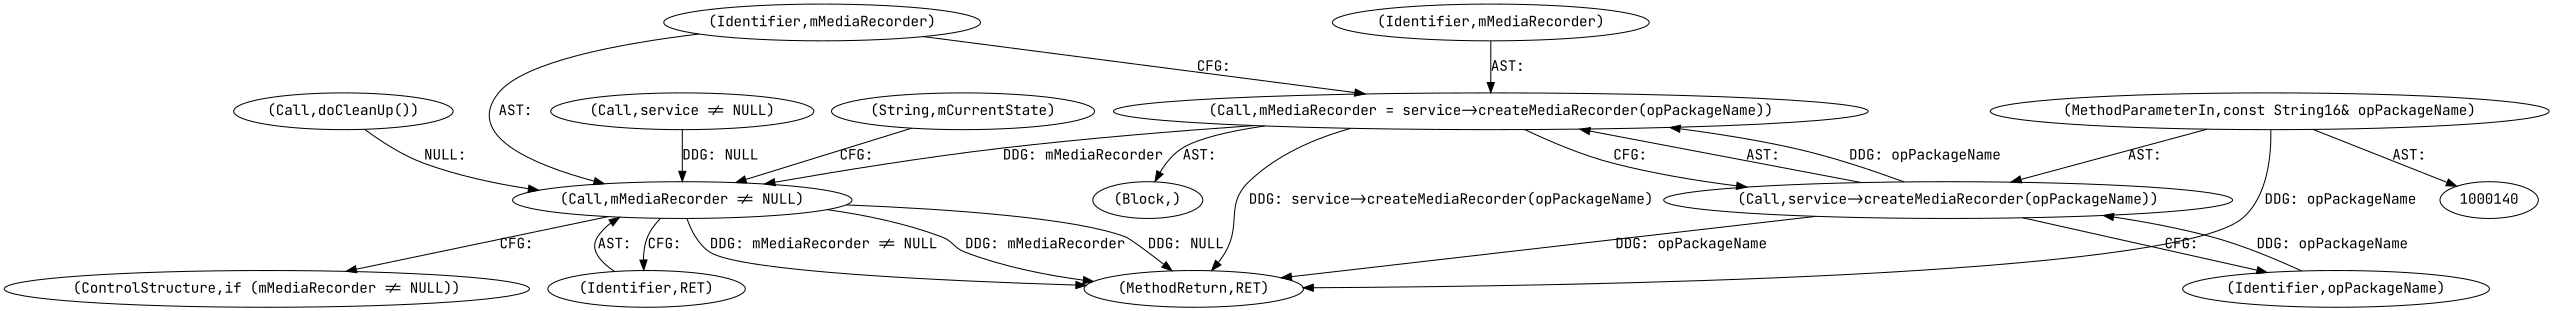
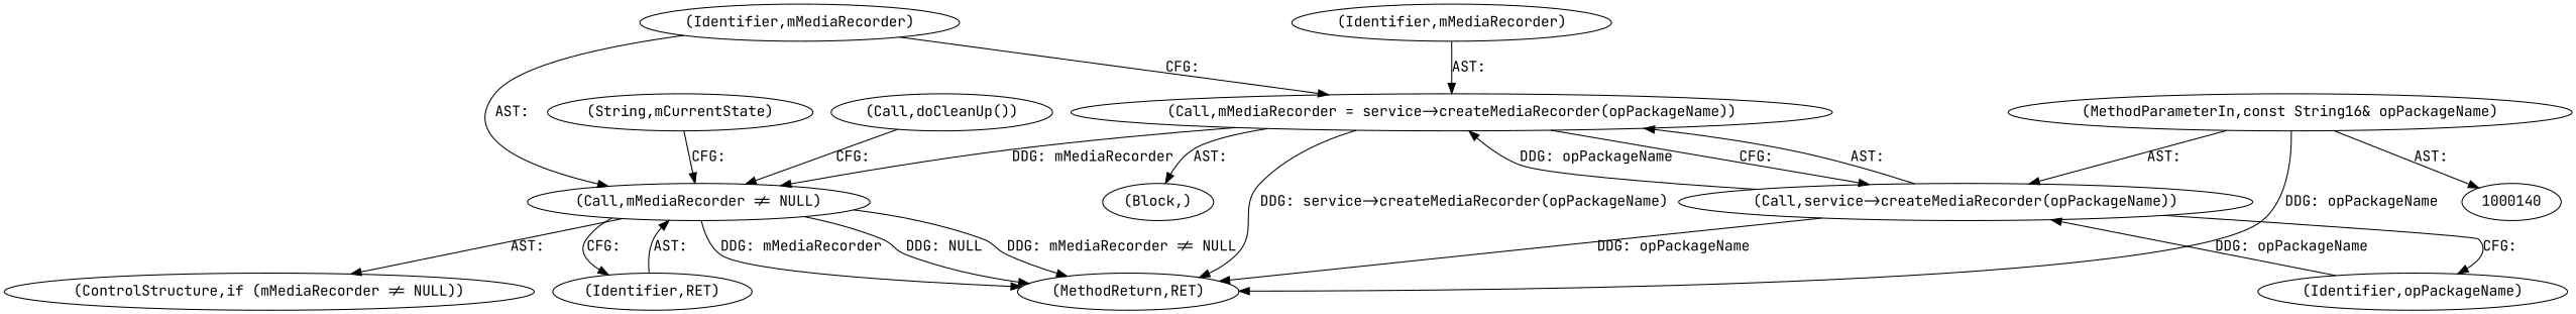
  digraph {
    fontname="JetBrains Mono"
    node [fontname="JetBrains Mono"]
    edge [fontname="JetBrains Mono"]
    n1 [label="(Call,mMediaRecorder = service->createMediaRecorder(opPackageName))"]
    n2 [label="(Call,service->createMediaRecorder(opPackageName))"]
    n3 [label="(Call,mMediaRecorder != NULL)"]
    n4 [label="(Block,)"]
    n5 [label="(MethodReturn,RET)"]
    n6 [label="(Identifier,opPackageName)"]
    n7 [label="(Identifier,RET)"]
    n8 [label="(ControlStructure,if (mMediaRecorder != NULL))"]
    n9 [label="(MethodParameterIn,const String16& opPackageName)"]
    n10 [label=1000140]
    n11 [label="(Call,doCleanUp())"]
    n12 [label="(Identifier,mMediaRecorder)"]
-   n13 [label="(Call,service != NULL)"]
    n14 [label="(String,mCurrentState)"]
    n15 [label="(Identifier,mMediaRecorder)"]
    n1 -> n2 [label="CFG: "]
    n1 -> n3 [label="DDG: mMediaRecorder"]
    n1 -> n4 [label="AST: "]
    n1 -> n5 [label="DDG: service->createMediaRecorder(opPackageName)"]
    n2 -> n1 [label="AST: "]
    n2 -> n1 [label="DDG: opPackageName"]
    n2 -> n5 [label="DDG: opPackageName"]
    n2 -> n6 [label="CFG: "]
    n3 -> n5 [label="DDG: mMediaRecorder"]
    n3 -> n5 [label="DDG: NULL"]
    n3 -> n5 [label="DDG: mMediaRecorder != NULL"]
    n3 -> n7 [label="CFG: "]
-   n3 -> n8 [label="CFG: "]
+   n3 -> n8 [label="AST: "]
    n6 -> n2 [label="DDG: opPackageName"]
    n7 -> n3 [label="AST: "]
    n9 -> n2 [label="AST: "]
    n9 -> n5 [label="DDG: opPackageName"]
    n9 -> n10 [label="AST: "]
-   n11 -> n3 [label="NULL: "]
+   n11 -> n3 [label="CFG: "]
    n12 -> n1 [label="CFG: "]
    n12 -> n3 [label="AST: "]
-   n13 -> n3 [label="DDG: NULL"]
    n14 -> n3 [label="CFG: "]
    n15 -> n1 [label="AST: "]
  }
